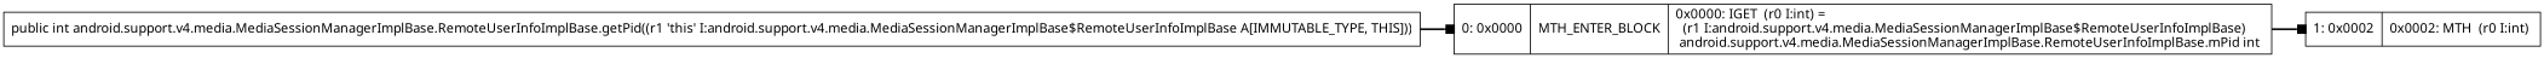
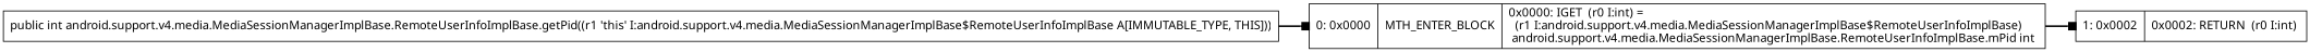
  digraph {
    rankdir=LR
    fontname="Noto Sans"
    node [shape=record fontname="Noto Sans"]
    edge [style=bold arrowhead=box fontname="Noto Sans"]
    n1 [label="{0\:\ 0x0000|MTH_ENTER_BLOCK\l|0x0000: IGET  (r0 I:int) = \l  (r1 I:android.support.v4.media.MediaSessionManagerImplBase$RemoteUserInfoImplBase)\l android.support.v4.media.MediaSessionManagerImplBase.RemoteUserInfoImplBase.mPid int \l}"]
-   n2 [label="{1\:\ 0x0002|0x0002: MTH  (r0 I:int) \l}"]
+   n2 [label="{1\:\ 0x0002|0x0002: RETURN  (r0 I:int) \l}"]
    n3 [label="{public int android.support.v4.media.MediaSessionManagerImplBase.RemoteUserInfoImplBase.getPid((r1 'this' I:android.support.v4.media.MediaSessionManagerImplBase$RemoteUserInfoImplBase A[IMMUTABLE_TYPE, THIS])) }"]
    n1 -> n2
    n3 -> n1
  }
